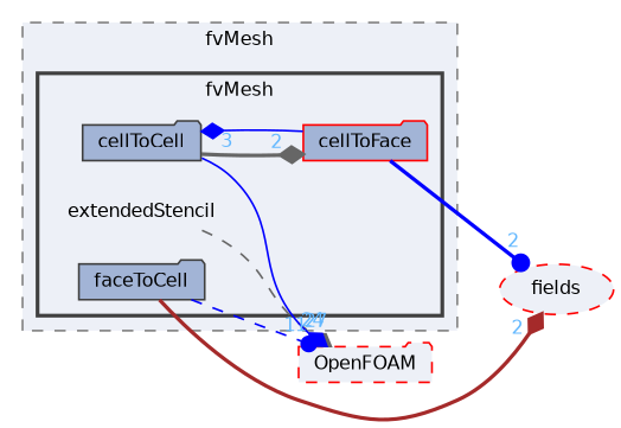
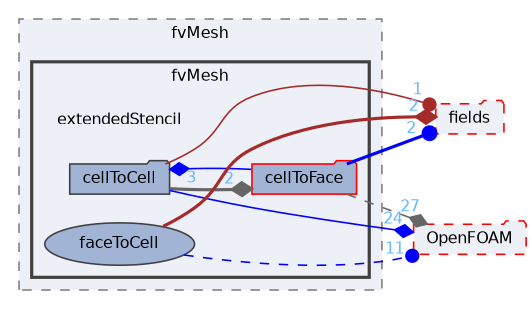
  digraph {
    compound=true
    rankdir=LR
    node [fontname=Helvetica fontsize=10 shape=folder color=red fillcolor="#a2b4d6" style=filled]
    edge [arrowhead=diamond color=blue fontcolor=steelblue1 fontname=Helvetica fontsize=10 headlabel=2 labeldistance=1.5 labelfontname=Helvetica labelfontsize=10 style=bold]
    n1 [height=0.2 label=extendedStencil shape=plaintext width=0.4 color="" fillcolor="" style=""]
    n2 [color=grey25 height=0.2 label=cellToCell width=0.4]
    n3 [height=0.2 label=cellToFace width=0.4]
-   n4 [color=grey25 height=0.2 label=faceToCell width=0.4]
-   n5 [fillcolor="#edf0f7" height=0.2 label=fields shape=ellipse style="filled,dashed" width=0.4]
+   n4 [color=grey25 height=0.2 label=faceToCell shape=ellipse width=0.4]
+   n5 [fillcolor="#edf0f7" height=0.2 label=fields style="filled,dashed" width=0.4]
    n6 [fillcolor="#edf0f7" height=0.2 label=OpenFOAM style="filled,dashed" width=0.4]
    subgraph cluster_1 {
      bgcolor="#edf0f7"
      fontname=Helvetica
      fontsize=10
      label=fvMesh
      pencolor=grey50
      style="filled,dashed"
      subgraph cluster_2 {
        bgcolor="#edf0f7"
        fontname=Helvetica
        fontsize=10
        label=fvMesh
        pencolor=grey25
        style="filled,bold"
        n1
        n2
        n3
        n4
      }
    }
    n2 -> n3 [color=gray40]
+   n2 -> n5 [arrowhead=dot color=brown headlabel=1 style=solid]
    n2 -> n6 [headlabel=24 style=solid]
    n3 -> n2 [headlabel=3 style=solid]
    n3 -> n5 [arrowhead=dot]
-   n1 -> n6 [color=gray40 headlabel=27 style=dashed]
+   n3 -> n6 [color=gray40 headlabel=27 style=dashed]
    n4 -> n5 [color=brown]
    n4 -> n6 [arrowhead=dot headlabel=11 style=dashed]
  }
